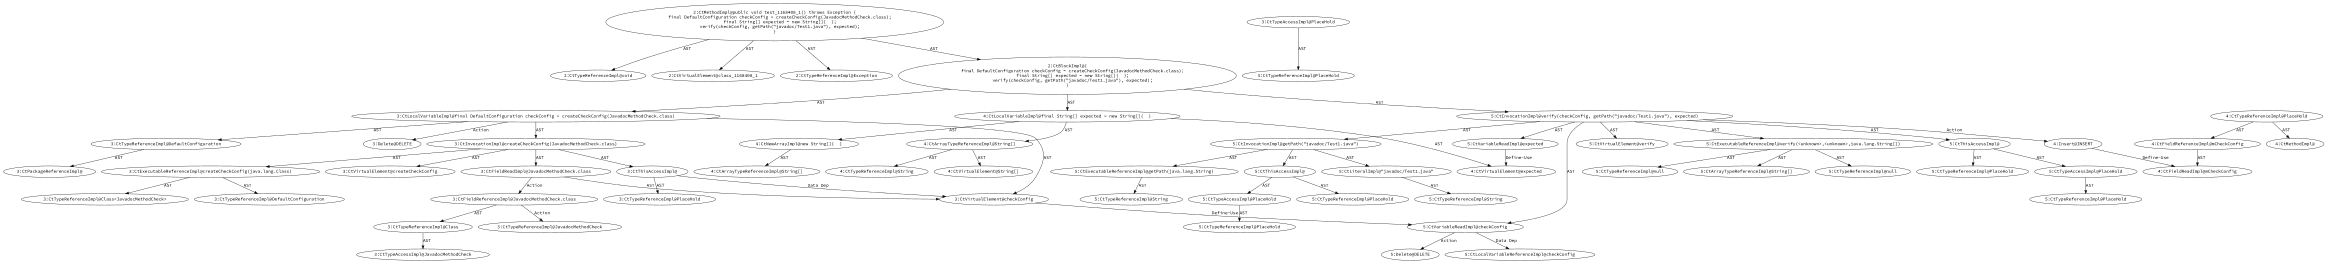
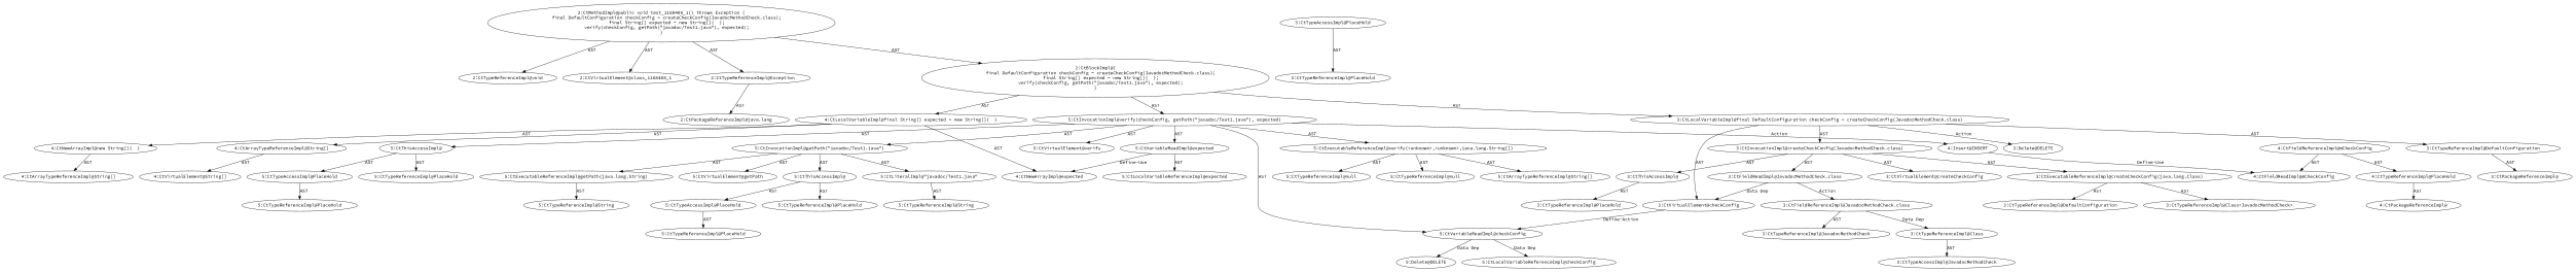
  digraph {
    fontname="Source Code Pro"
    node [fontname="Source Code Pro" shape=ellipse]
    edge [fontname="Source Code Pro"]
    n1 [label="2:CtTypeReferenceImpl@void"]
    n2 [label="2:CtVirtualElement@class_1168408_1"]
    n3 [label="2:CtTypeReferenceImpl@Exception"]
+   n4 [label="2:CtPackageReferenceImpl@java.lang"]
    n5 [label="3:CtTypeReferenceImpl@DefaultConfiguration"]
    n6 [label="3:CtPackageReferenceImpl@"]
    n7 [label="3:CtExecutableReferenceImpl@createCheckConfig(java.lang.Class)"]
    n8 [label="3:CtTypeReferenceImpl@DefaultConfiguration"]
    n9 [label="3:CtTypeReferenceImpl@Class<JavadocMethodCheck>"]
    n10 [label="3:CtVirtualElement@createCheckConfig"]
    n11 [label="3:CtTypeAccessImpl@PlaceHold"]
    n12 [label="3:CtTypeReferenceImpl@PlaceHold"]
    n13 [label="3:CtThisAccessImpl@"]
    n14 [label="3:CtTypeReferenceImpl@PlaceHold"]
    n15 [label="3:CtVirtualElement@checkConfig"]
    n16 [label="5:CtVariableReadImpl@checkConfig"]
    n17 [label="3:CtFieldReferenceImpl@JavadocMethodCheck.class"]
    n18 [label="3:CtTypeReferenceImpl@JavadocMethodCheck"]
    n19 [label="3:CtTypeReferenceImpl@Class"]
    n20 [label="3:CtTypeAccessImpl@JavadocMethodCheck"]
    n21 [label="3:CtFieldReadImpl@JavadocMethodCheck.class"]
    n22 [label="3:CtInvocationImpl@createCheckConfig(JavadocMethodCheck.class)"]
    n23 [label="5:CtLocalVariableReferenceImpl@checkConfig"]
    n24 [label="5:Delete@DELETE"]
    n25 [label="3:CtLocalVariableImpl@final DefaultConfiguration checkConfig = createCheckConfig(JavadocMethodCheck.class)"]
    n26 [label="3:Delete@DELETE"]
    n27 [label="4:CtVirtualElement@String[]"]
    n28 [label="4:CtArrayTypeReferenceImpl@String[]"]
-   n29 [label="4:CtTypeReferenceImpl@String"]
    n30 [label="4:CtNewArrayImpl@new String[]\{  \}"]
    n31 [label="4:CtArrayTypeReferenceImpl@String[]"]
-   n32 [label="4:CtVirtualElement@expected"]
+   n32 [label="4:CtNewArrayImpl@expected"]
    n33 [label="5:CtVariableReadImpl@expected"]
+   n34 [label="5:CtLocalVariableReferenceImpl@expected"]
    n35 [label="4:CtLocalVariableImpl@final String[] expected = new String[]\{  \}"]
    n36 [label="5:CtExecutableReferenceImpl@verify(<unknown>,<unknown>,java.lang.String[])"]
    n37 [label="5:CtTypeReferenceImpl@null"]
    n38 [label="5:CtTypeReferenceImpl@null"]
    n39 [label="5:CtArrayTypeReferenceImpl@String[]"]
    n40 [label="5:CtVirtualElement@verify"]
    n41 [label="5:CtTypeAccessImpl@PlaceHold"]
    n42 [label="5:CtTypeReferenceImpl@PlaceHold"]
    n43 [label="5:CtThisAccessImpl@"]
    n44 [label="5:CtTypeReferenceImpl@PlaceHold"]
    n45 [label="5:CtExecutableReferenceImpl@getPath(java.lang.String)"]
    n46 [label="5:CtTypeReferenceImpl@String"]
+   n47 [label="5:CtVirtualElement@getPath"]
    n48 [label="5:CtTypeAccessImpl@PlaceHold"]
    n49 [label="5:CtTypeReferenceImpl@PlaceHold"]
    n50 [label="5:CtThisAccessImpl@"]
    n51 [label="5:CtTypeReferenceImpl@PlaceHold"]
    n52 [label="5:CtLiteralImpl@\"javadoc/Test1.java\""]
    n53 [label="5:CtTypeReferenceImpl@String"]
    n54 [label="5:CtInvocationImpl@getPath(\"javadoc/Test1.java\")"]
    n55 [label="5:CtInvocationImpl@verify(checkConfig, getPath(\"javadoc/Test1.java\"), expected)"]
    n56 [label="4:Insert@INSERT"]
    n57 [label="4:CtFieldReadImpl@mCheckConfig"]
    n58 [label="2:CtBlockImpl@\{\n    final DefaultConfiguration checkConfig = createCheckConfig(JavadocMethodCheck.class);\n    final String[] expected = new String[]\{  \};\n    verify(checkConfig, getPath(\"javadoc/Test1.java\"), expected);\n\}"]
    n59 [label="2:CtMethodImpl@public void test_1168408_1() throws Exception \{\n    final DefaultConfiguration checkConfig = createCheckConfig(JavadocMethodCheck.class);\n    final String[] expected = new String[]\{  \};\n    verify(checkConfig, getPath(\"javadoc/Test1.java\"), expected);\n\}"]
-   n60 [label="4:CtMethodImpl@"]
+   n60 [label="4:CtPackageReferenceImpl@"]
    n61 [label="4:CtTypeReferenceImpl@PlaceHold"]
    n62 [label="4:CtFieldReferenceImpl@mCheckConfig"]
+   n3 -> n4 [label=AST]
    n5 -> n6 [label=AST]
    n7 -> n8 [label=AST]
    n7 -> n9 [label=AST]
    n11 -> n12 [label=AST]
    n13 -> n14 [label=AST]
-   n13 -> n15 [label="Data Dep"]
-   n15 -> n16 [label="Define-Use"]
+   n15 -> n16 [label="Define-Action"]
    n16 -> n23 [label="Data Dep"]
-   n16 -> n24 [label=Action]
-   n17 -> n18 [label=Action]
-   n17 -> n19 [label=AST]
+   n16 -> n24 [label="Data Dep"]
+   n17 -> n18 [label=AST]
+   n17 -> n19 [label="Data Dep"]
    n19 -> n20 [label=AST]
-   n21 -> n15 [label=AST]
+   n21 -> n15 [label="Data Dep"]
    n21 -> n17 [label=Action]
    n22 -> n7 [label=AST]
    n22 -> n10 [label=AST]
    n22 -> n13 [label=AST]
    n22 -> n21 [label=AST]
    n25 -> n5 [label=AST]
    n25 -> n15 [label=AST]
    n25 -> n22 [label=AST]
    n25 -> n26 [label=Action]
    n28 -> n27 [label=AST]
-   n28 -> n29 [label=AST]
    n30 -> n31 [label=AST]
    n33 -> n32 [label="Define-Use"]
+   n33 -> n34 [label=AST]
    n35 -> n28 [label=AST]
    n35 -> n30 [label=AST]
    n35 -> n32 [label=AST]
    n36 -> n37 [label=AST]
    n36 -> n38 [label=AST]
    n36 -> n39 [label=AST]
    n41 -> n42 [label=AST]
    n43 -> n41 [label=AST]
    n43 -> n44 [label=AST]
    n45 -> n46 [label=AST]
    n48 -> n49 [label=AST]
    n50 -> n48 [label=AST]
    n50 -> n51 [label=AST]
    n52 -> n53 [label=AST]
    n54 -> n45 [label=AST]
+   n54 -> n47 [label=AST]
    n54 -> n50 [label=AST]
    n54 -> n52 [label=AST]
    n55 -> n16 [label=AST]
    n55 -> n33 [label=AST]
    n55 -> n36 [label=AST]
    n55 -> n40 [label=AST]
    n55 -> n43 [label=AST]
    n55 -> n54 [label=AST]
    n55 -> n56 [label=Action]
    n56 -> n57 [label="Define-Use"]
    n58 -> n25 [label=AST]
    n58 -> n35 [label=AST]
    n58 -> n55 [label=AST]
    n59 -> n1 [label=AST]
    n59 -> n2 [label=AST]
    n59 -> n3 [label=AST]
    n59 -> n58 [label=AST]
    n61 -> n60 [label=AST]
    n62 -> n57 [label=AST]
-   n61 -> n62 [label=AST]
+   n62 -> n61 [label=AST]
  }
